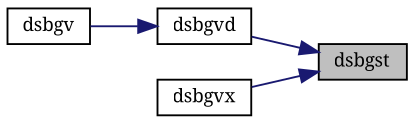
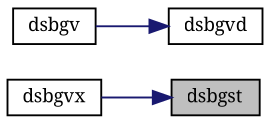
  digraph {
    fontname="Noto Serif"
    rankdir=RL
    node [color=black fillcolor=white fontname="Noto Serif" fontsize=10 shape=record style=filled]
    edge [color=midnightblue dir=back fontname="Noto Serif" fontsize=10 labelfontname=Helvetica labelfontsize=10 style=solid]
    n1 [fillcolor=grey75 fontcolor=black height=0.2 label=dsbgst width=0.4]
    n2 [height=0.2 label=dsbgvd width=0.4]
    n3 [height=0.2 label=dsbgvx width=0.4]
    n4 [height=0.2 label=dsbgv width=0.4]
-   n1 -> n2
    n1 -> n3
    n2 -> n4
  }
